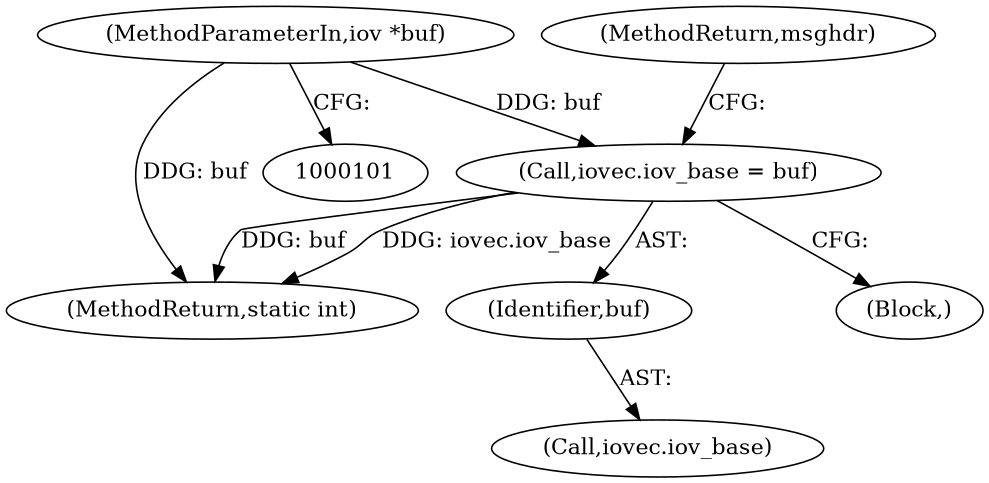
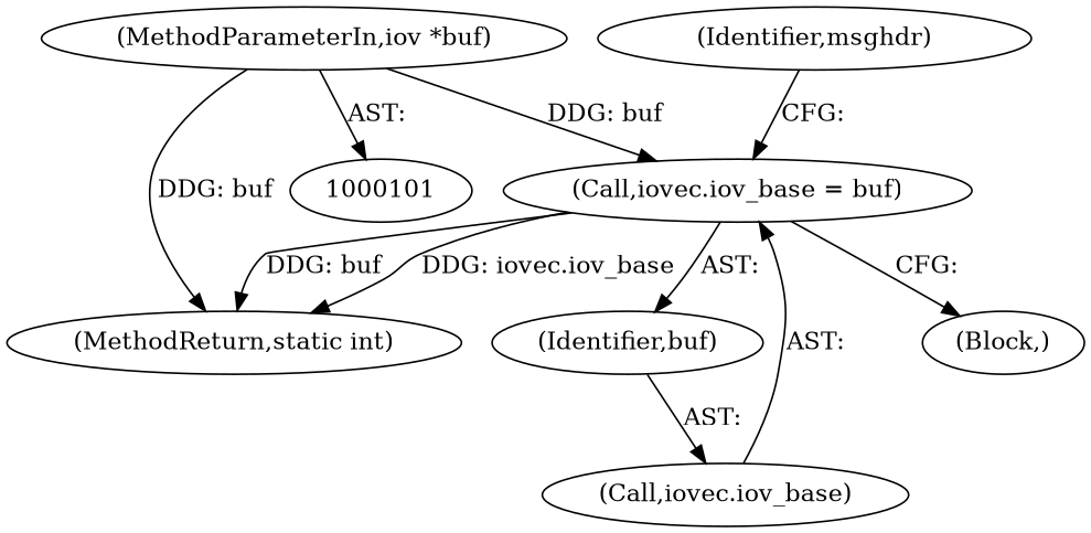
  digraph {
    n1 [label="(Call,iovec.iov_base = buf)"]
    n2 [label="(Block,)"]
    n3 [label="(MethodReturn,static int)"]
    n4 [label="(Identifier,buf)"]
    n5 [label="(Call,iovec.iov_base)"]
    n6 [label="(MethodParameterIn,iov *buf)"]
    1000101
-   n8 [label="(MethodReturn,msghdr)"]
+   n8 [label="(Identifier,msghdr)"]
    n1 -> n2 [label="CFG: "]
    n1 -> n3 [label="DDG: buf"]
    n1 -> n3 [label="DDG: iovec.iov_base"]
    n1 -> n4 [label="AST: "]
    n4 -> n5 [label="AST: "]
+   n5 -> n1 [label="AST: "]
    n6 -> n1 [label="DDG: buf"]
    n6 -> n3 [label="DDG: buf"]
-   n6 -> 1000101 [label="CFG: "]
+   n6 -> 1000101 [label="AST: "]
    n8 -> n1 [label="CFG: "]
  }
